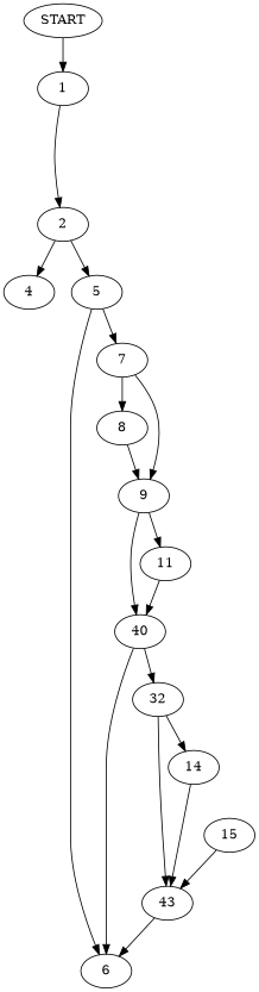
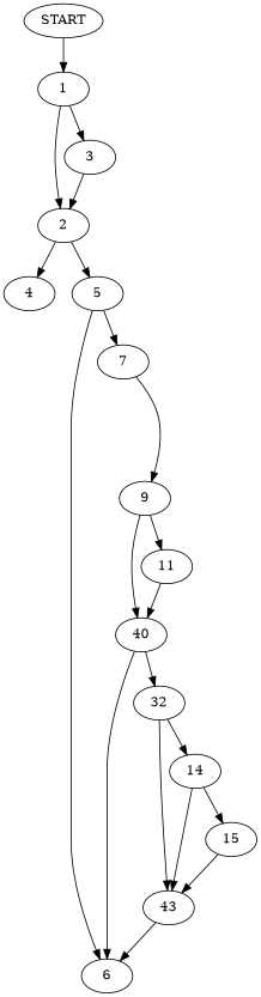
  digraph {
    n1 [label=START]
    1
    2
+   3
    4
    5
    6
    7
-   8
    9
    n11 [label=40]
    11
    n13 [label=32]
    n14 [label=43]
    14
    15
    n1 -> 1
    1 -> 2
+   1 -> 3
    2 -> 4
    2 -> 5
+   3 -> 2
    5 -> 6
    5 -> 7
-   7 -> 8
    7 -> 9
-   8 -> 9
    9 -> n11
    9 -> 11
    n11 -> 6
    n11 -> n13
    11 -> n11
    n13 -> n14
    n13 -> 14
    n14 -> 6
    14 -> n14
+   14 -> 15
    15 -> n14
  }
